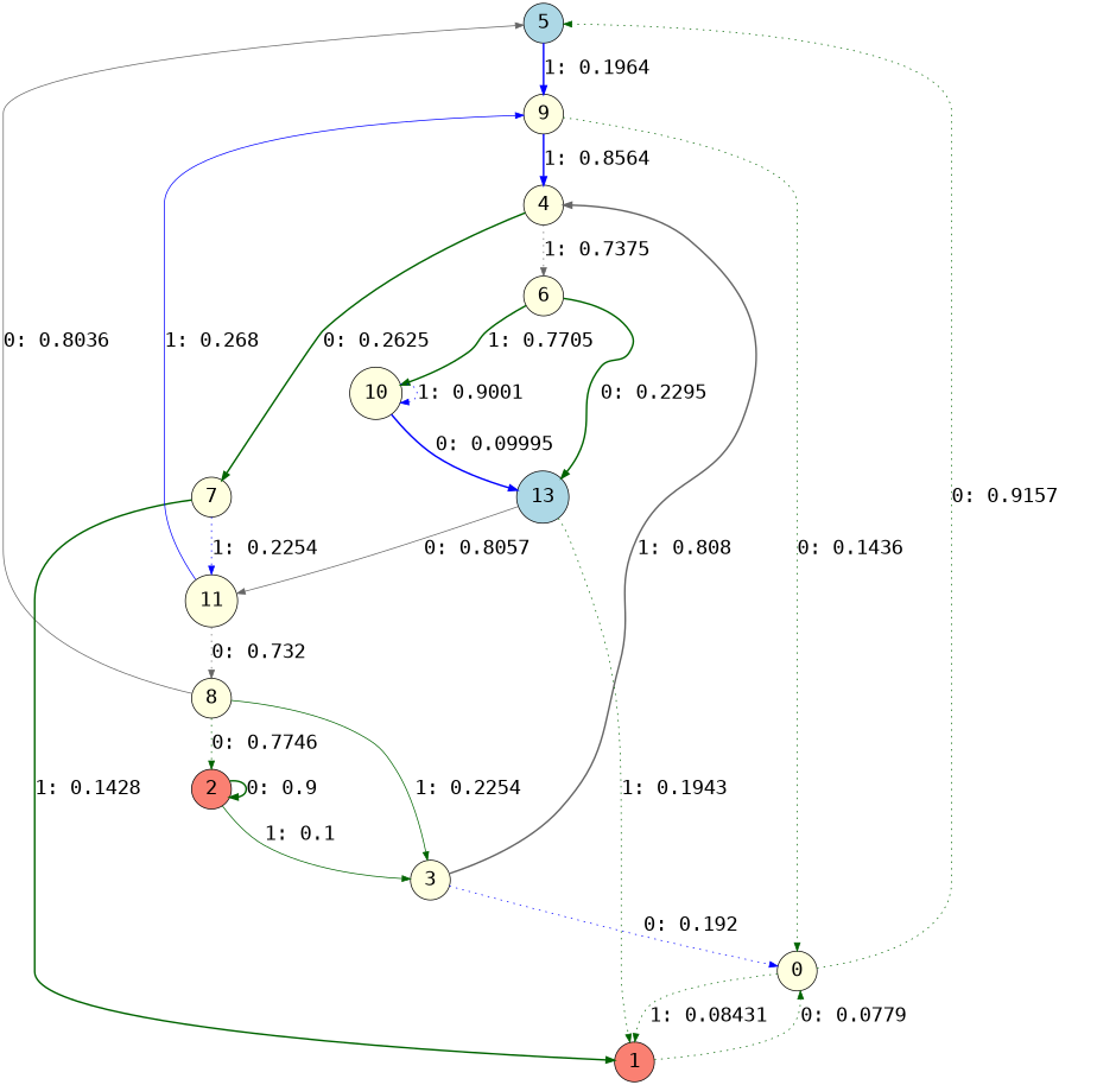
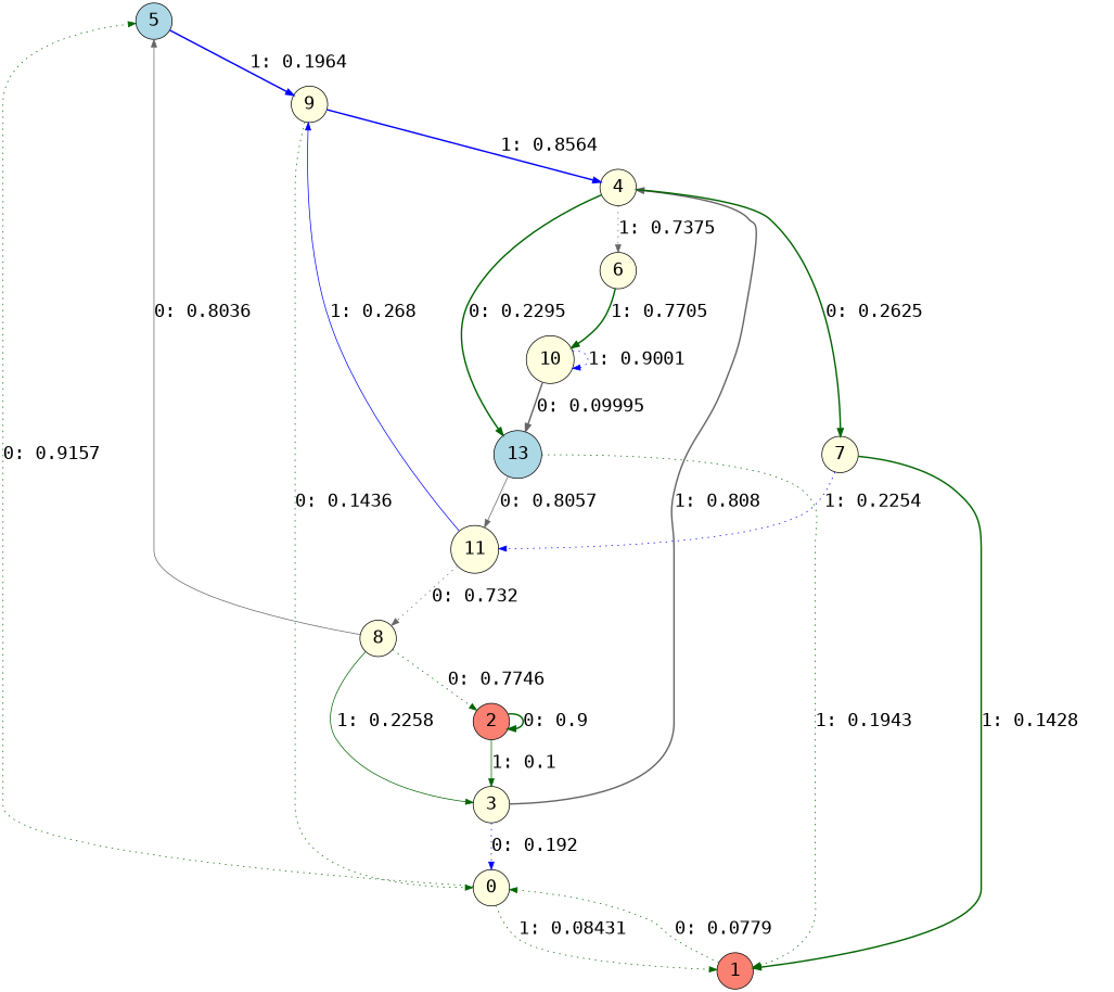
  digraph {
    fontname="DejaVu Sans Mono"
    node [fillcolor=lightyellow fontname="DejaVu Sans Mono" fontsize=24 shape=circle style=filled]
    edge [color=darkgreen fontname="DejaVu Sans Mono" fontsize=24 style=dotted]
    5 [fillcolor=lightblue]
    0
    1 [fillcolor=salmon]
    9
    8
    2 [fillcolor=salmon]
    3
    4
    7
    11
    13 [fillcolor=lightblue]
    6
    10
    5 -> 9 [color=blue label="1: 0.1964   " style=bold]
    0 -> 5 [label="0: 0.9157   "]
    0 -> 1 [label="1: 0.08431  "]
    1 -> 0 [label="0: 0.0779   "]
    9 -> 0 [label="0: 0.1436   "]
    9 -> 4 [color=blue label="1: 0.8564   " style=bold]
    8 -> 5 [color=gray40 label="0: 0.8036   " style=solid]
    8 -> 2 [label="0: 0.7746   "]
-   8 -> 3 [label="1: 0.2254   " style=solid]
+   8 -> 3 [label="1: 0.2258   " style=solid]
    2 -> 2 [label="0: 0.9      " style=bold]
    2 -> 3 [label="1: 0.1      " style=solid]
    3 -> 0 [color=blue label="0: 0.192    "]
    3 -> 4 [color=gray40 label="1: 0.808    " style=bold]
    4 -> 7 [label="0: 0.2625   " style=bold]
    4 -> 6 [color=gray40 label="1: 0.7375   "]
    7 -> 1 [label="1: 0.1428   " style=bold]
    7 -> 11 [color=blue label="1: 0.2254   "]
    11 -> 9 [color=blue label="1: 0.268    " style=solid]
    11 -> 8 [color=gray40 label="0: 0.732    "]
    13 -> 1 [label="1: 0.1943   "]
    13 -> 11 [color=gray40 label="0: 0.8057   " style=solid]
-   6 -> 13 [label="0: 0.2295   " style=bold]
+   4 -> 13 [label="0: 0.2295   " style=bold]
    6 -> 10 [label="1: 0.7705   " style=bold]
-   10 -> 13 [color=blue label="0: 0.09995  " style=bold]
+   10 -> 13 [color=gray40 label="0: 0.09995  " style=bold]
    10 -> 10 [color=blue label="1: 0.9001   "]
  }
